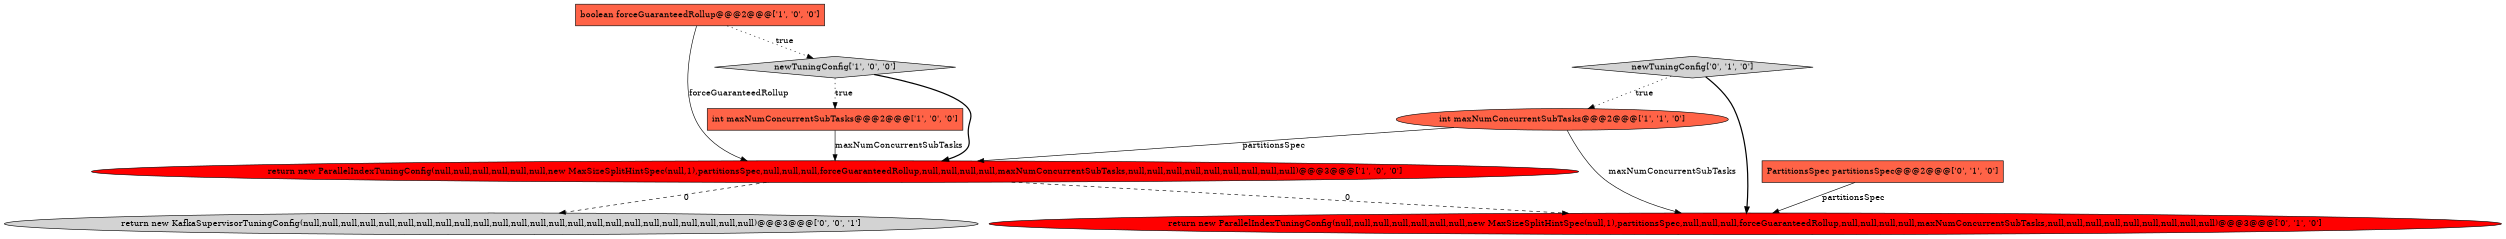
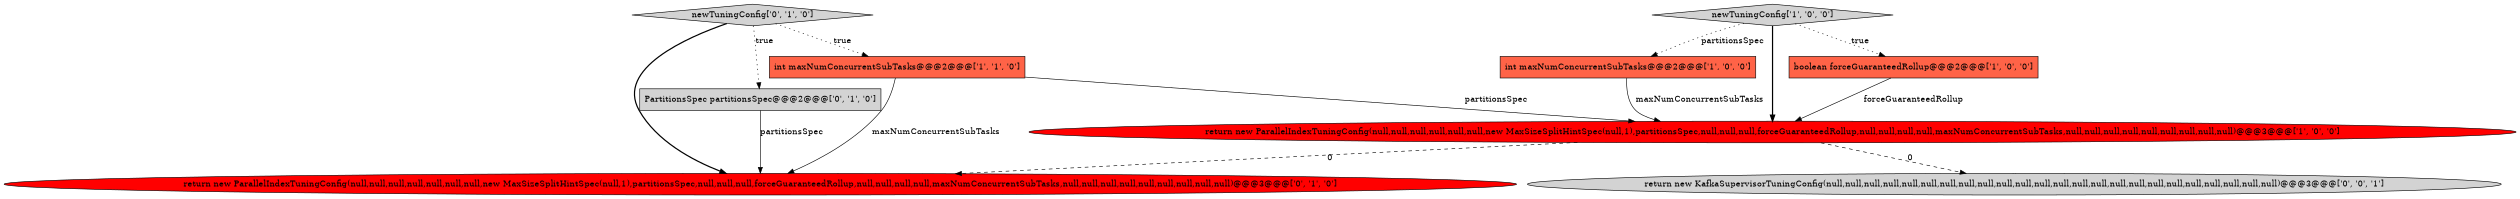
  digraph {
    node [fillcolor=tomato shape=box style=filled]
    edge [style=solid]
    n1 [fillcolor=red label="return new ParallelIndexTuningConfig(null,null,null,null,null,null,null,new MaxSizeSplitHintSpec(null,1),partitionsSpec,null,null,null,forceGuaranteedRollup,null,null,null,null,maxNumConcurrentSubTasks,null,null,null,null,null,null,null,null,null)@@@3@@@['0', '1', '0']" shape=ellipse]
-   n2 [label="PartitionsSpec partitionsSpec@@@2@@@['0', '1', '0']"]
+   n2 [fillcolor=lightgray label="PartitionsSpec partitionsSpec@@@2@@@['0', '1', '0']"]
    n3 [label="int maxNumConcurrentSubTasks@@@2@@@['1', '0', '0']"]
    n4 [fillcolor=red label="return new ParallelIndexTuningConfig(null,null,null,null,null,null,new MaxSizeSplitHintSpec(null,1),partitionsSpec,null,null,null,forceGuaranteedRollup,null,null,null,null,maxNumConcurrentSubTasks,null,null,null,null,null,null,null,null,null)@@@3@@@['1', '0', '0']" shape=ellipse]
    n5 [fillcolor=lightgray label="return new KafkaSupervisorTuningConfig(null,null,null,null,null,null,null,null,null,null,null,null,null,null,null,null,null,null,null,null,null,null,null,null)@@@3@@@['0', '0', '1']" shape=ellipse]
    n6 [label="boolean forceGuaranteedRollup@@@2@@@['1', '0', '0']"]
    n7 [fillcolor=lightgray label="newTuningConfig['0', '1', '0']" shape=diamond]
-   n8 [label="int maxNumConcurrentSubTasks@@@2@@@['1', '1', '0']" shape=ellipse]
+   n8 [label="int maxNumConcurrentSubTasks@@@2@@@['1', '1', '0']"]
    n9 [fillcolor=lightgray label="newTuningConfig['1', '0', '0']" shape=diamond]
    n2 -> n1 [label=partitionsSpec]
    n3 -> n4 [label=maxNumConcurrentSubTasks]
    n4 -> n1 [label=0 style=dashed]
    n4 -> n5 [label=0 style=dashed]
    n6 -> n4 [label=forceGuaranteedRollup]
    n7 -> n1 [style=bold]
+   n7 -> n2 [label=true style=dotted]
    n7 -> n8 [label=true style=dotted]
    n8 -> n1 [label=maxNumConcurrentSubTasks]
    n8 -> n4 [label=partitionsSpec]
-   n9 -> n3 [label=true style=dotted]
+   n9 -> n3 [label=partitionsSpec style=dotted]
    n9 -> n4 [style=bold]
-   n6 -> n9 [label=true style=dotted]
+   n9 -> n6 [label=true style=dotted]
  }
